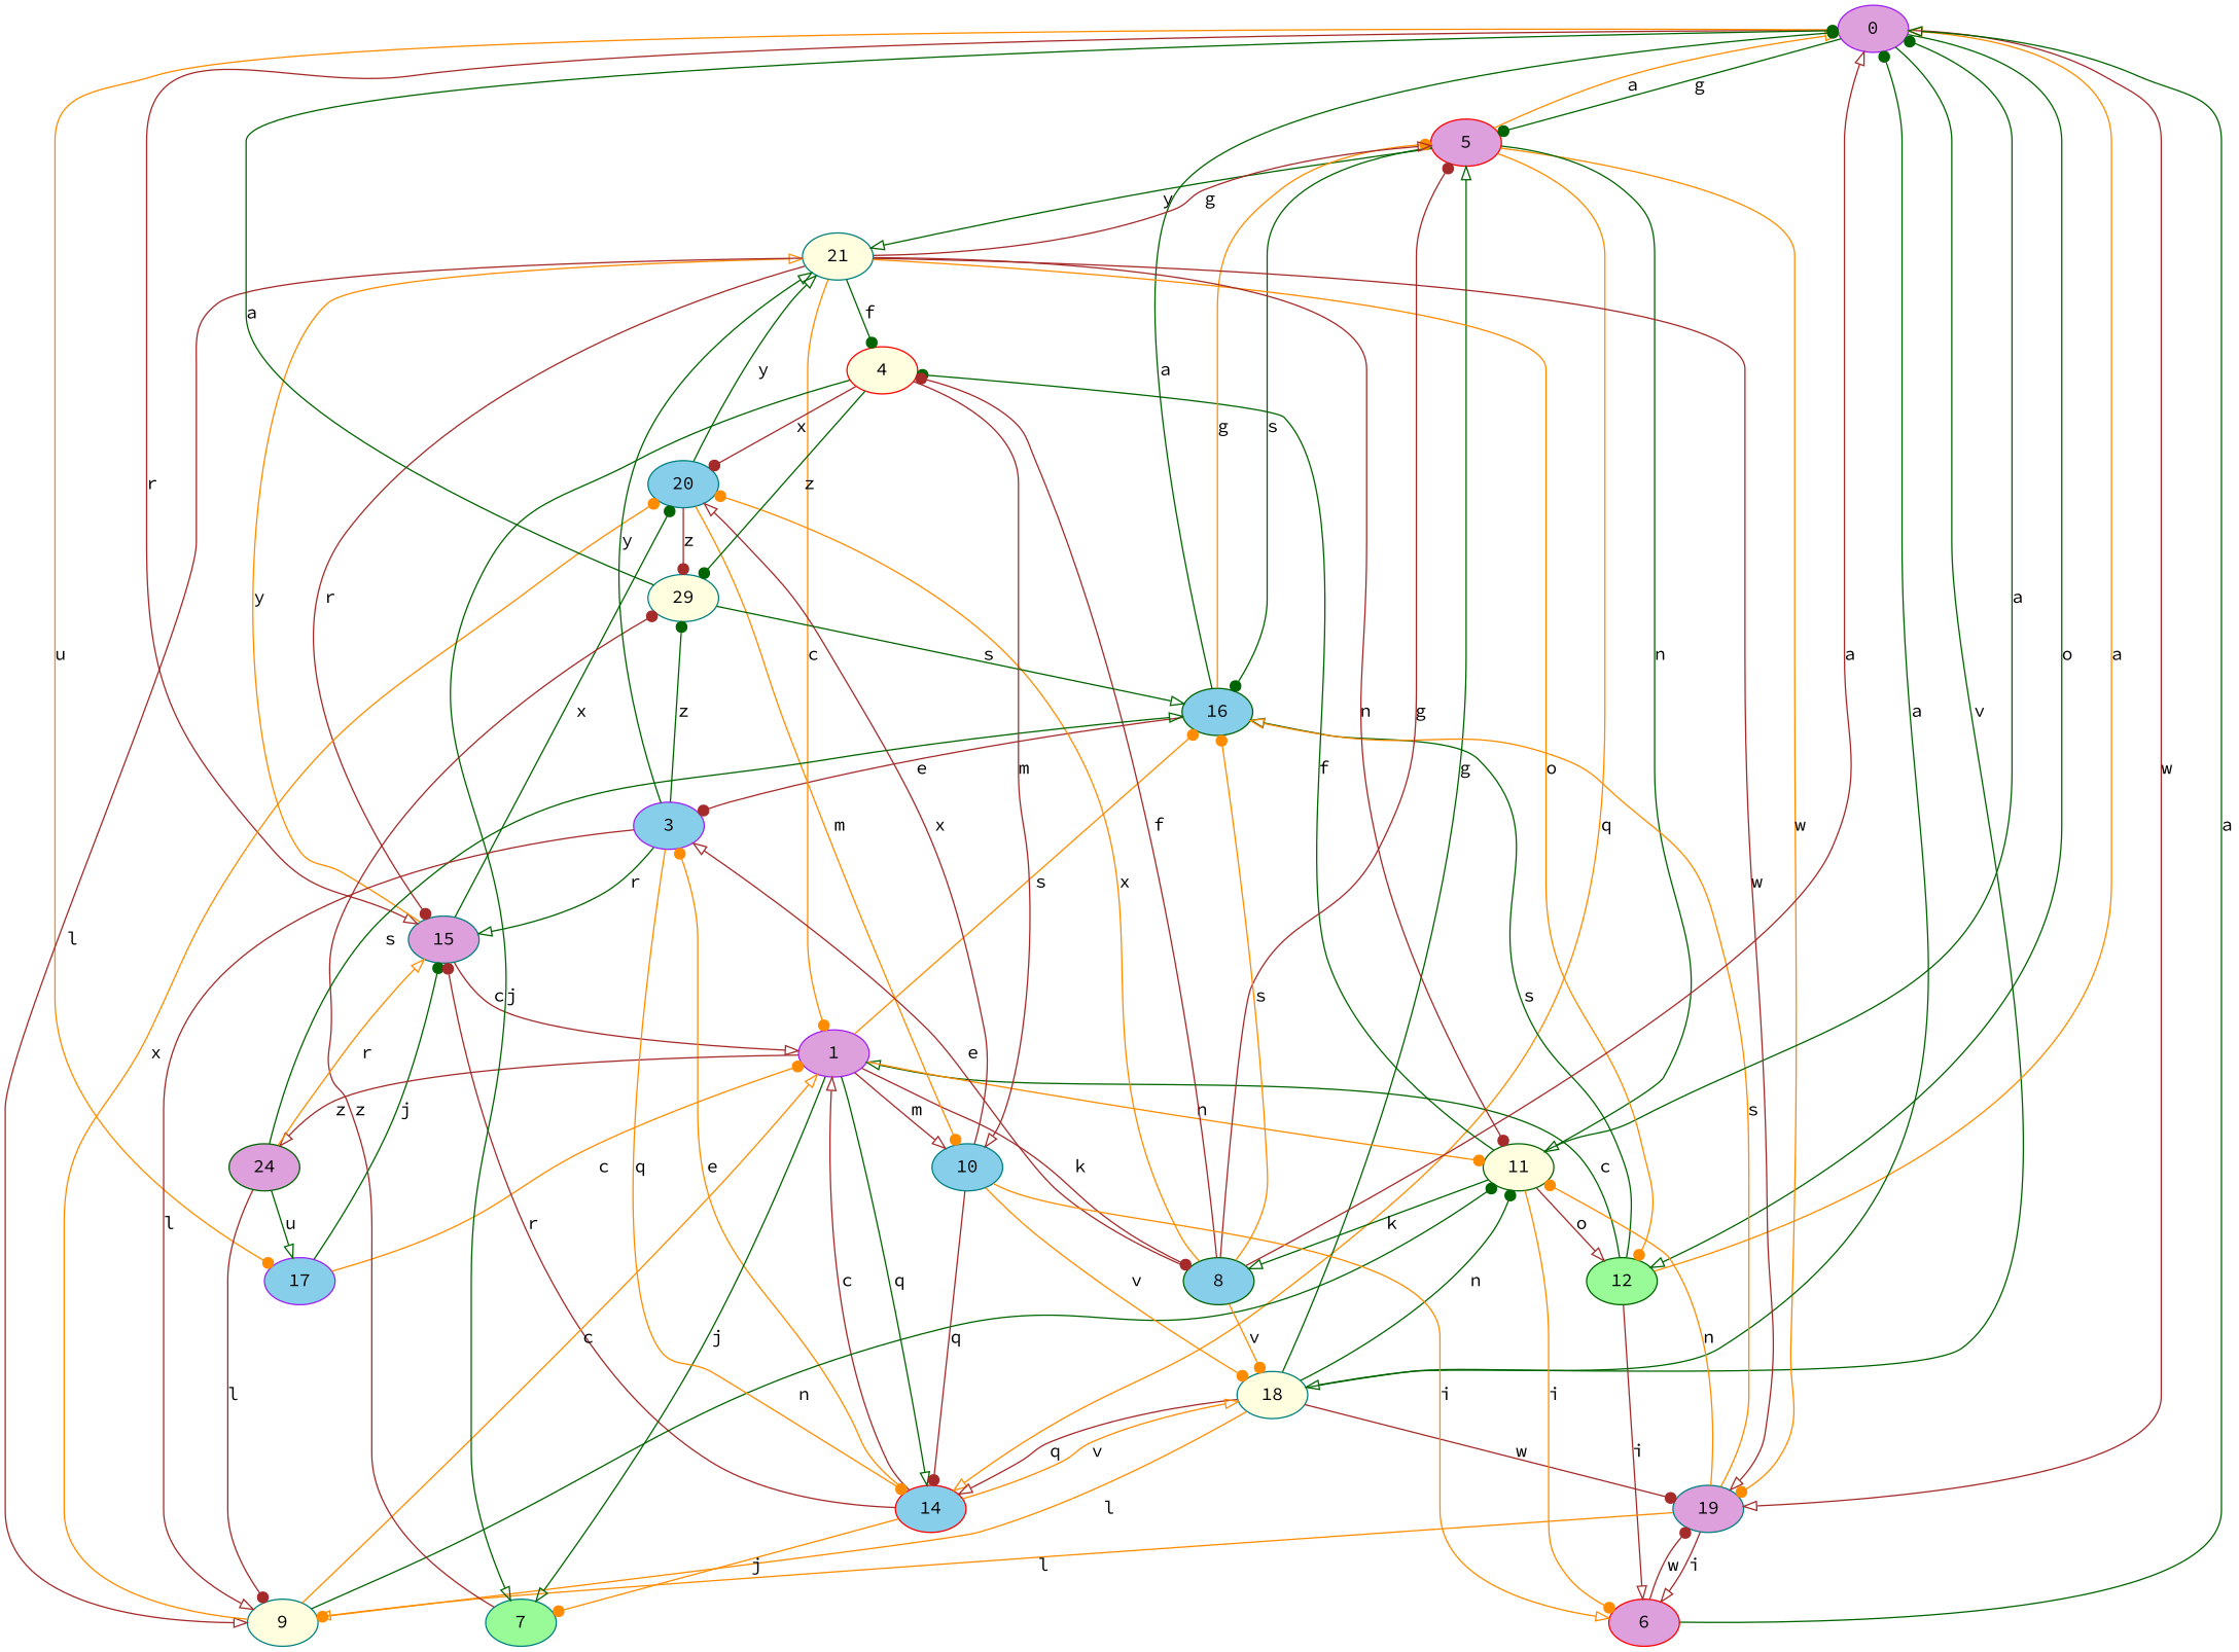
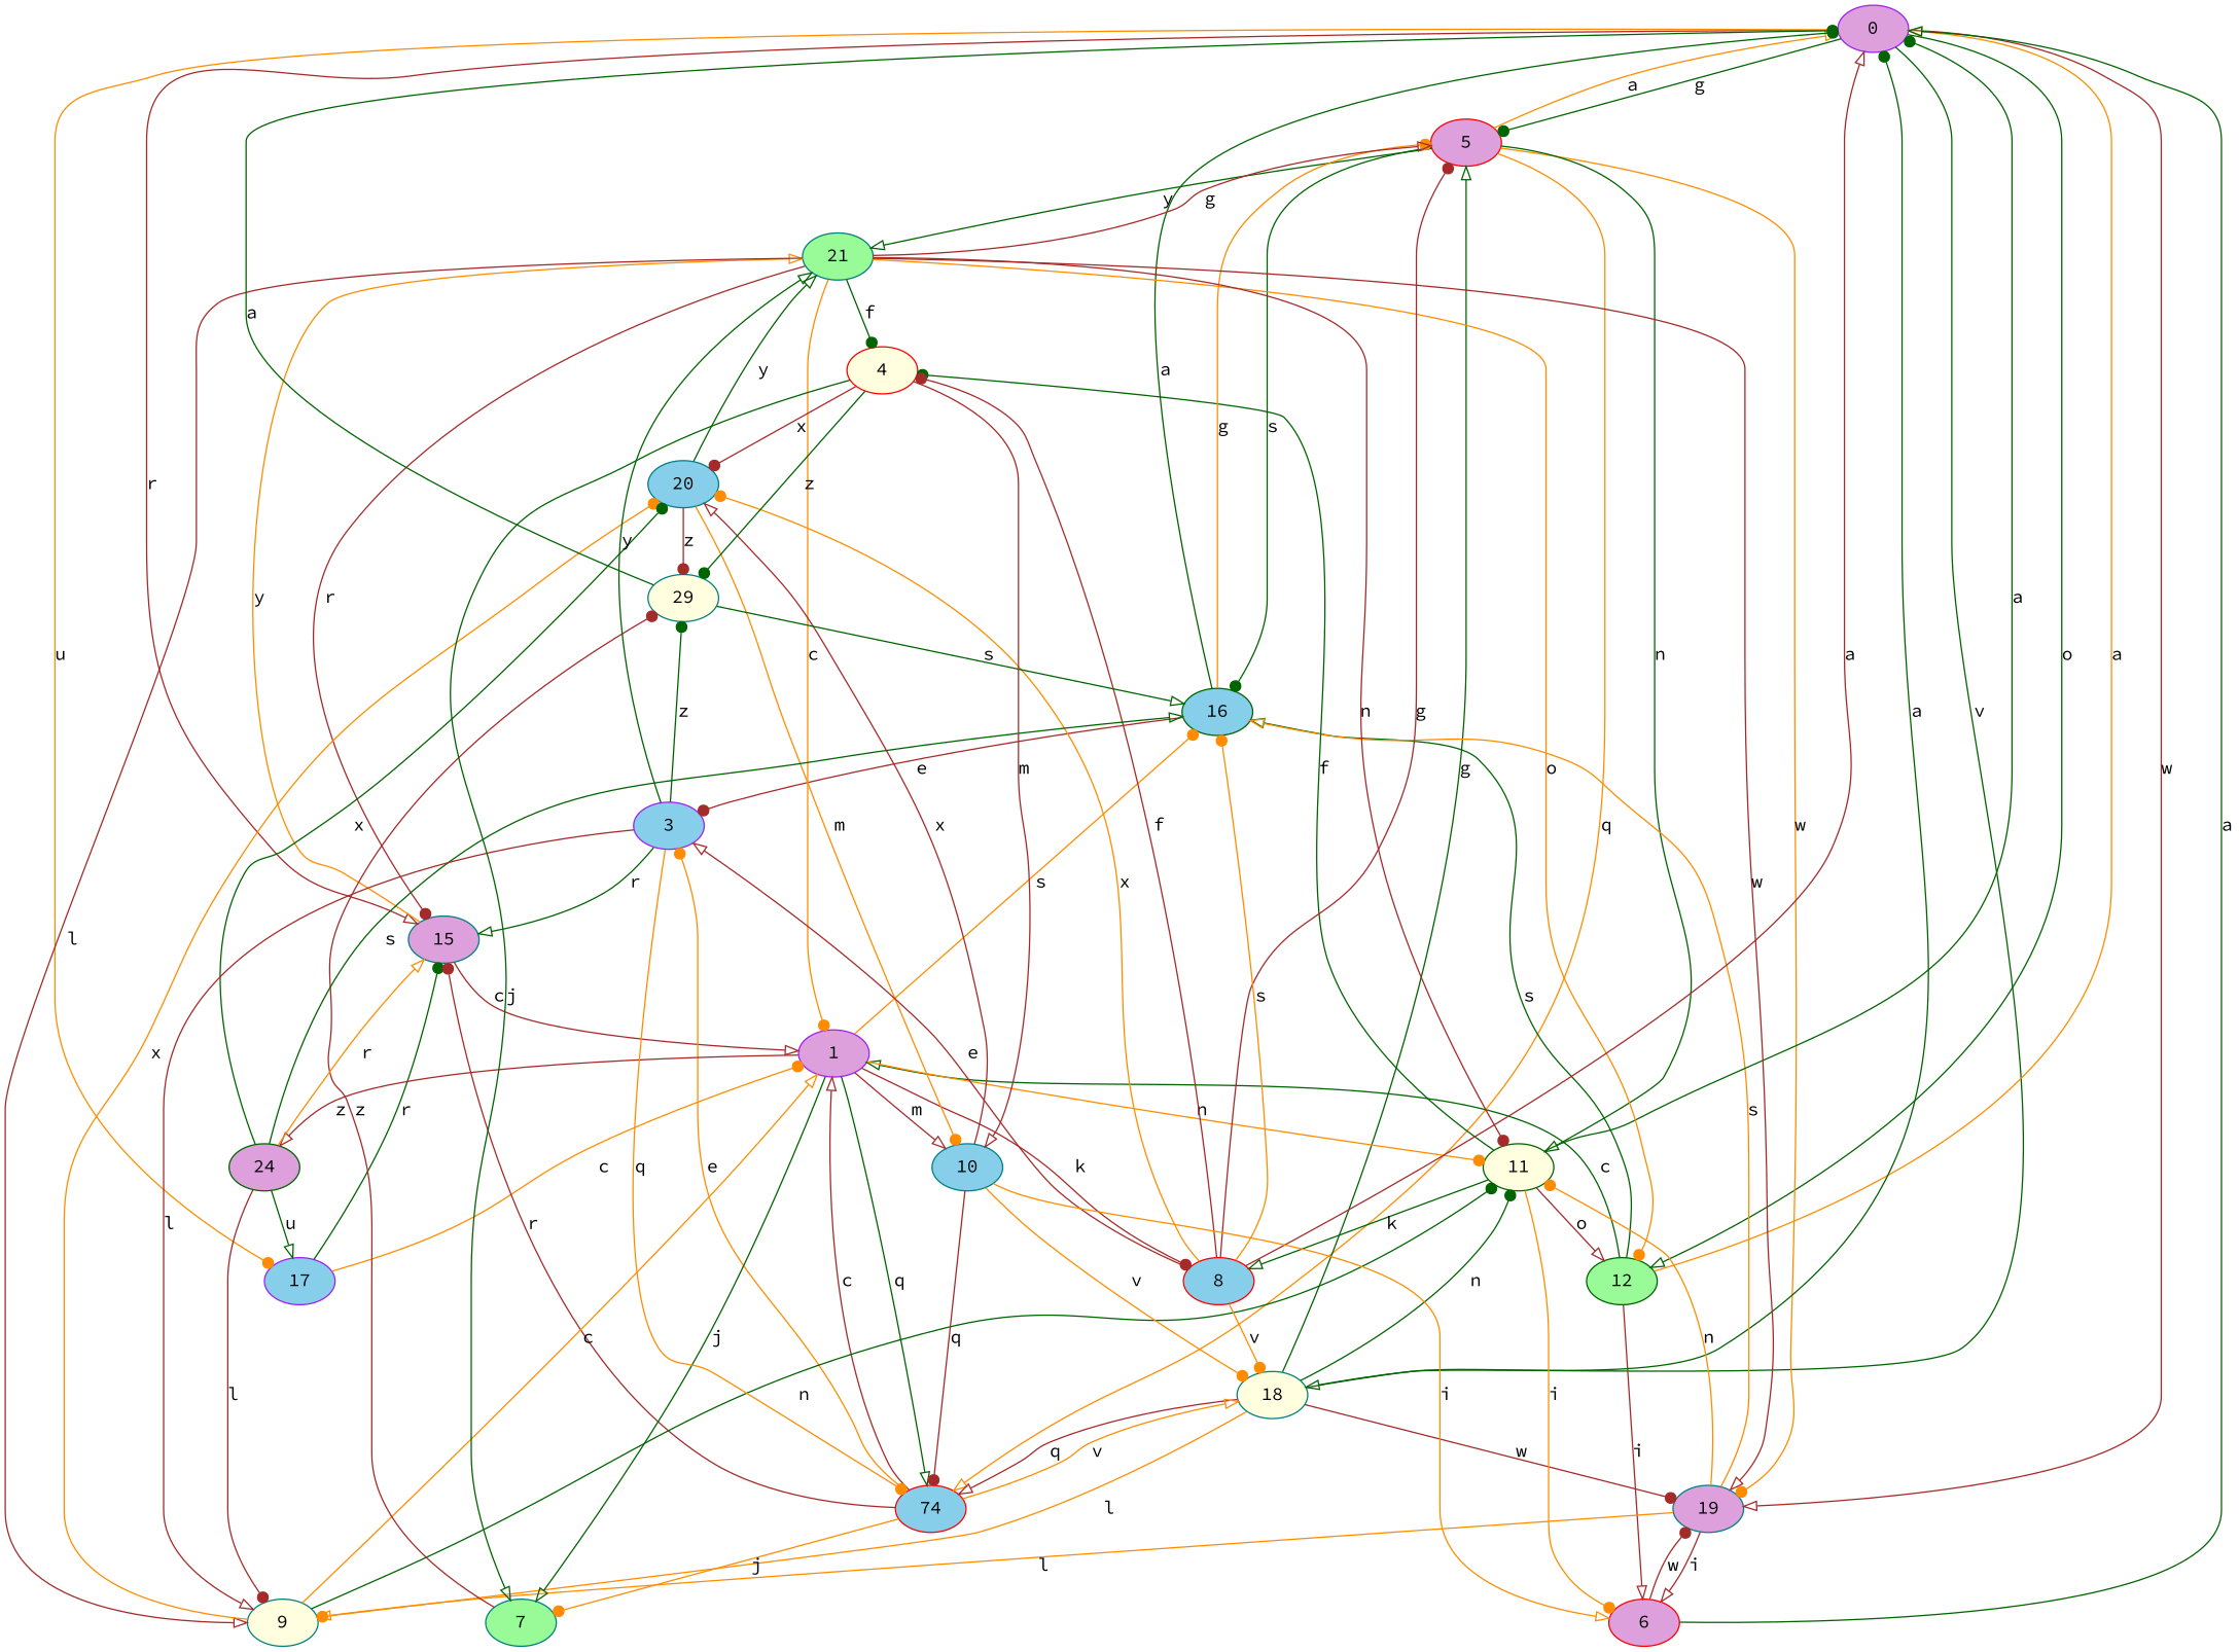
  strict digraph {
    fontname="Source Code Pro"
    node [color=teal fillcolor=plum fontname="Source Code Pro" style=filled]
    edge [arrowhead=dot color=darkgreen fontname="Source Code Pro"]
    0 [color=purple]
    5 [color=red]
    12 [color=darkgreen fillcolor=palegreen]
    15
    17 [color=purple fillcolor=skyblue]
    18 [fillcolor=lightyellow]
    19
    11 [color=darkgreen fillcolor=lightyellow]
-   14 [color=red fillcolor=skyblue]
+   14 [color=red fillcolor=skyblue label=74]
    16 [color=darkgreen fillcolor=skyblue]
-   21 [fillcolor=lightyellow]
+   21 [fillcolor=palegreen]
    1 [color=purple]
    6 [color=red]
    20 [fillcolor=skyblue]
    9 [fillcolor=lightyellow]
    7 [fillcolor=palegreen]
-   8 [color=darkgreen fillcolor=skyblue]
+   8 [color=red fillcolor=skyblue]
    10 [fillcolor=skyblue]
    24 [color=darkgreen]
    n20 [fillcolor=lightyellow label=29]
    3 [color=purple fillcolor=skyblue]
    4 [color=red fillcolor=lightyellow]
    0 -> 5 [label=g]
    0 -> 12 [arrowhead=onormal label=o]
    0 -> 15 [arrowhead=onormal color=brown label=r]
    0 -> 17 [color=darkorange label=u]
    0 -> 18 [arrowhead=onormal label=v]
    0 -> 19 [arrowhead=onormal color=brown label=w]
    5 -> 0 [arrowhead=onormal color=darkorange label=a]
    5 -> 19 [color=darkorange label=w]
    5 -> 11 [arrowhead=onormal label=n]
    5 -> 14 [arrowhead=onormal color=darkorange label=q]
    5 -> 16 [label=s]
    5 -> 21 [arrowhead=onormal label=y]
    12 -> 0 [arrowhead=onormal color=darkorange label=a]
    12 -> 16 [arrowhead=onormal label=s]
    12 -> 1 [arrowhead=onormal label=c]
    12 -> 6 [arrowhead=onormal color=brown label=i]
    15 -> 21 [arrowhead=onormal color=darkorange label=y]
    15 -> 1 [arrowhead=onormal color=brown label=c]
-   15 -> 20 [label=x]
-   17 -> 15 [label=j]
+   24 -> 20 [label=x]
+   17 -> 15 [label=r]
    17 -> 1 [color=darkorange label=c]
    18 -> 0 [label=a]
    18 -> 5 [arrowhead=onormal label=g]
    18 -> 19 [color=brown label=w]
    18 -> 11 [label=n]
    18 -> 14 [arrowhead=onormal color=brown label=q]
    18 -> 9 [color=darkorange label=l]
    19 -> 11 [color=darkorange label=n]
    19 -> 16 [arrowhead=onormal color=darkorange label=s]
    19 -> 6 [arrowhead=onormal color=brown label=i]
    19 -> 9 [arrowhead=onormal color=darkorange label=l]
    11 -> 0 [label=a]
    11 -> 12 [arrowhead=onormal color=brown label=o]
    11 -> 6 [color=darkorange label=i]
    11 -> 8 [arrowhead=onormal label=k]
    11 -> 4 [label=f]
    14 -> 15 [color=brown label=r]
    14 -> 18 [arrowhead=onormal color=darkorange label=v]
    14 -> 1 [arrowhead=onormal color=brown label=c]
    14 -> 7 [color=darkorange label=j]
    14 -> 3 [color=darkorange label=e]
    16 -> 0 [label=a]
    16 -> 5 [color=darkorange label=g]
    16 -> 3 [color=brown label=e]
    21 -> 5 [arrowhead=onormal color=brown label=g]
    21 -> 12 [color=darkorange label=o]
    21 -> 15 [color=brown label=r]
    21 -> 19 [arrowhead=onormal color=brown label=w]
    21 -> 11 [color=brown label=n]
    21 -> 1 [color=darkorange label=c]
    21 -> 9 [arrowhead=onormal color=brown label=l]
    21 -> 4 [label=f]
    1 -> 11 [color=darkorange label=n]
    1 -> 14 [arrowhead=onormal label=q]
    1 -> 16 [color=darkorange label=s]
    1 -> 7 [arrowhead=onormal label=j]
    1 -> 8 [color=brown label=k]
    1 -> 10 [arrowhead=onormal color=brown label=m]
    1 -> 24 [arrowhead=onormal color=brown label=z]
    6 -> 0 [arrowhead=onormal label=a]
    6 -> 19 [color=brown label=w]
    20 -> 21 [arrowhead=onormal label=y]
    20 -> 10 [color=darkorange label=m]
    20 -> n20 [color=brown label=z]
    9 -> 11 [label=n]
    9 -> 1 [arrowhead=onormal color=darkorange label=c]
    9 -> 20 [color=darkorange label=x]
    7 -> n20 [color=brown label=z]
    8 -> 0 [arrowhead=onormal color=brown label=a]
    8 -> 5 [color=brown label=g]
    8 -> 18 [color=darkorange label=v]
    8 -> 16 [color=darkorange label=s]
    8 -> 20 [color=darkorange label=x]
    8 -> 3 [arrowhead=onormal color=brown label=e]
    8 -> 4 [color=brown label=f]
    10 -> 18 [color=darkorange label=v]
    10 -> 14 [color=brown label=q]
    10 -> 6 [arrowhead=onormal color=darkorange label=i]
    10 -> 20 [arrowhead=onormal color=brown label=x]
    24 -> 15 [arrowhead=onormal color=darkorange label=r]
    24 -> 17 [arrowhead=onormal label=u]
    24 -> 16 [arrowhead=onormal label=s]
    24 -> 9 [color=brown label=l]
    n20 -> 0 [label=a]
    n20 -> 16 [arrowhead=onormal label=s]
    3 -> 15 [arrowhead=onormal label=r]
    3 -> 14 [color=darkorange label=q]
    3 -> 21 [arrowhead=onormal label=y]
    3 -> 9 [arrowhead=onormal color=brown label=l]
    3 -> n20 [label=z]
    4 -> 20 [color=brown label=x]
    4 -> 7 [arrowhead=onormal label=j]
    4 -> 10 [arrowhead=onormal color=brown label=m]
    4 -> n20 [label=z]
  }
